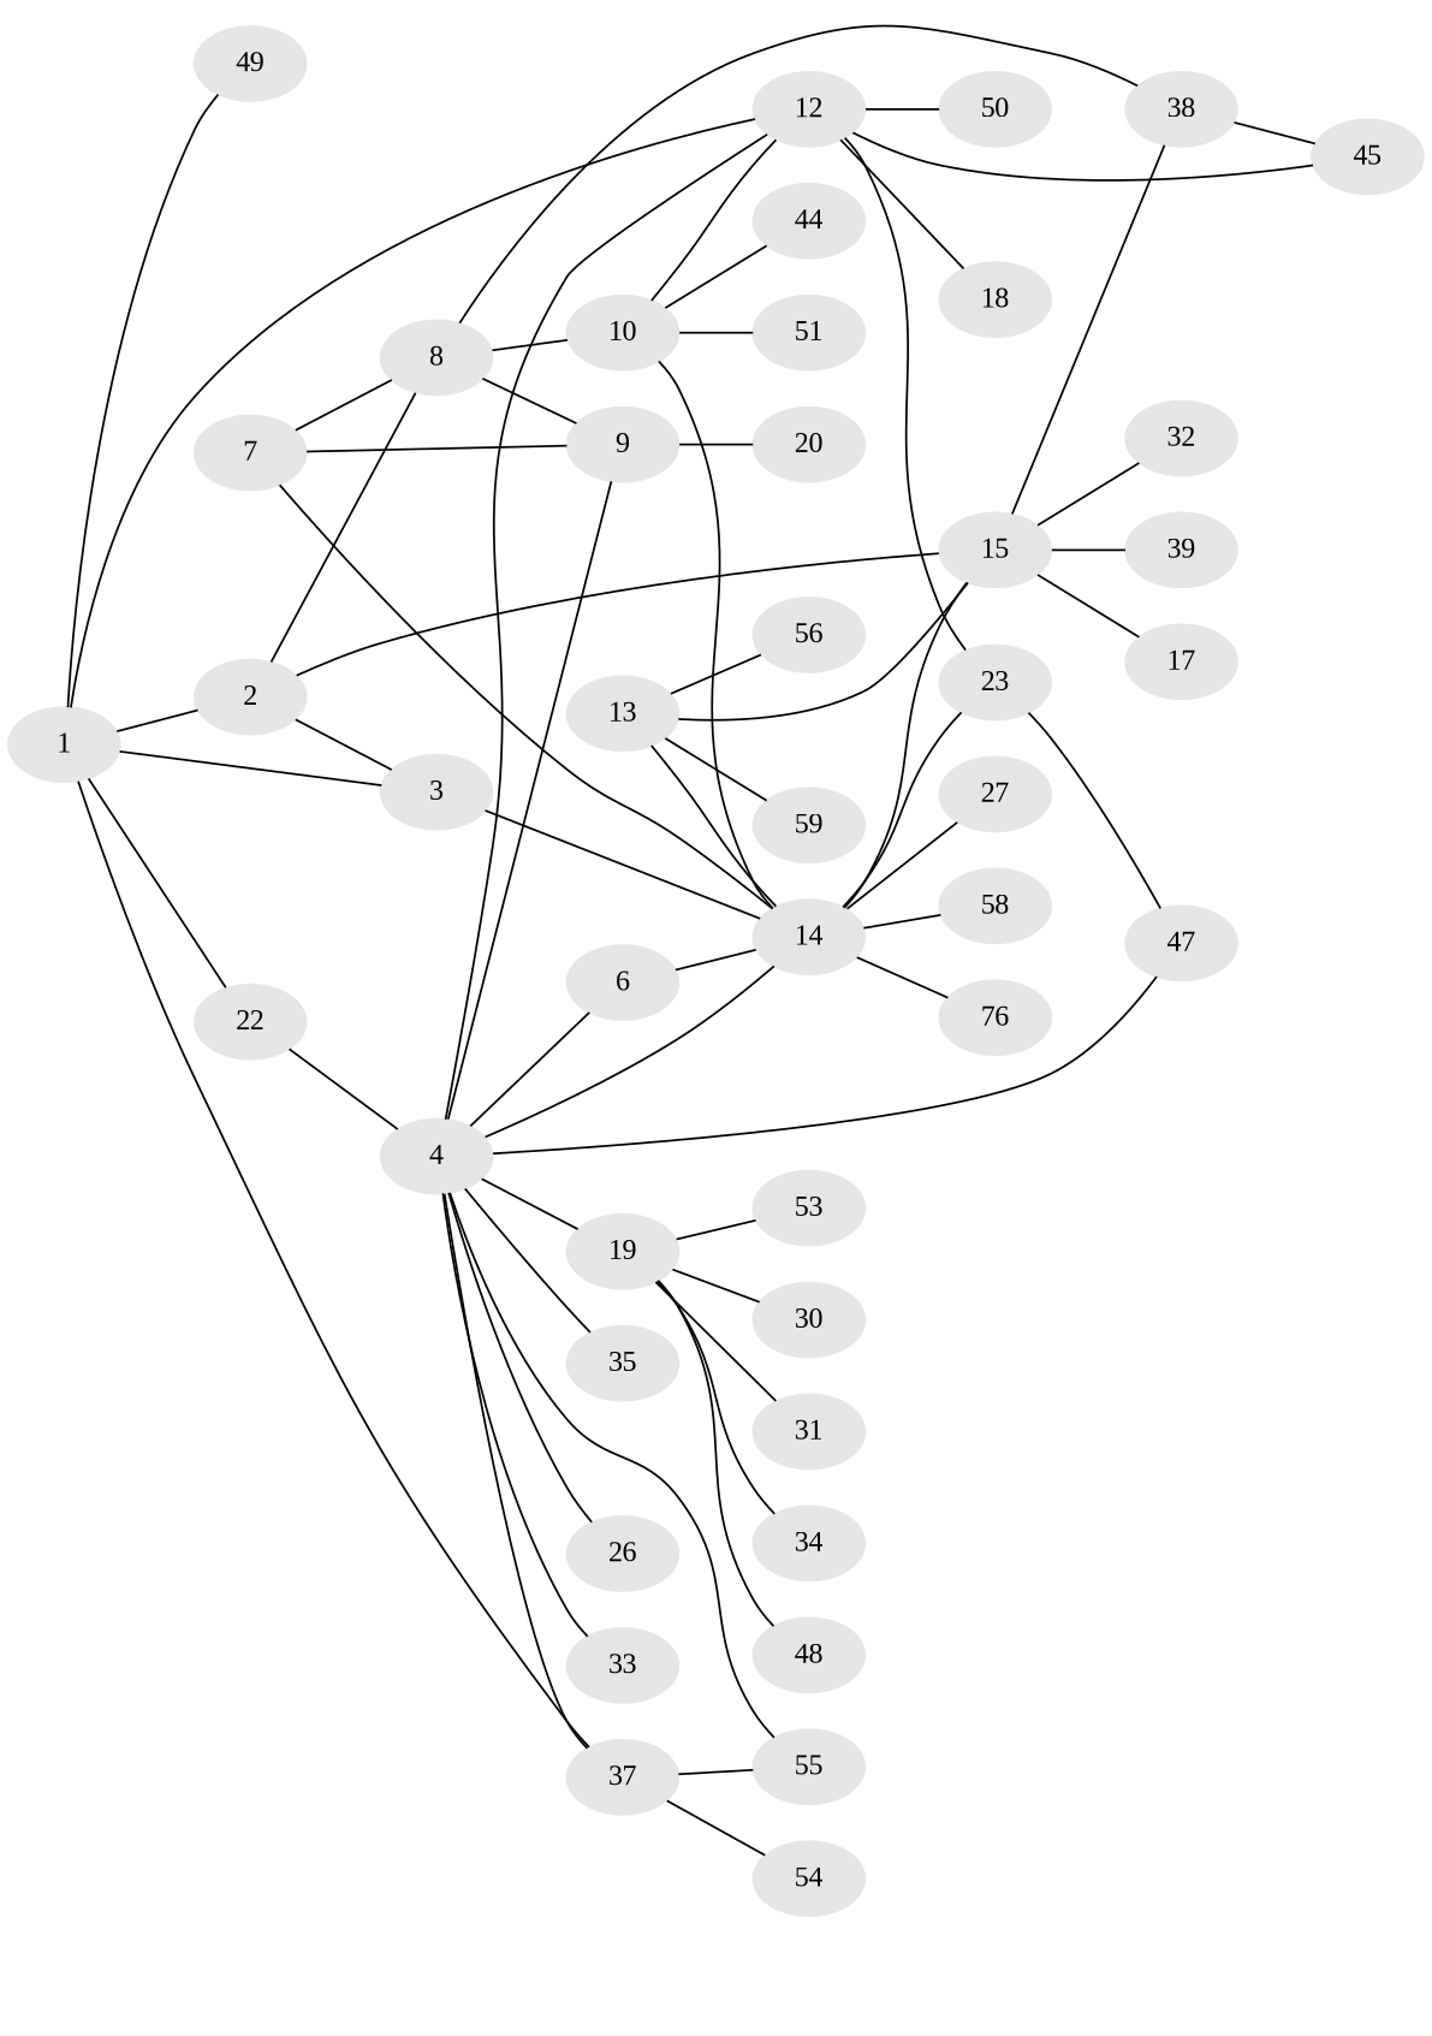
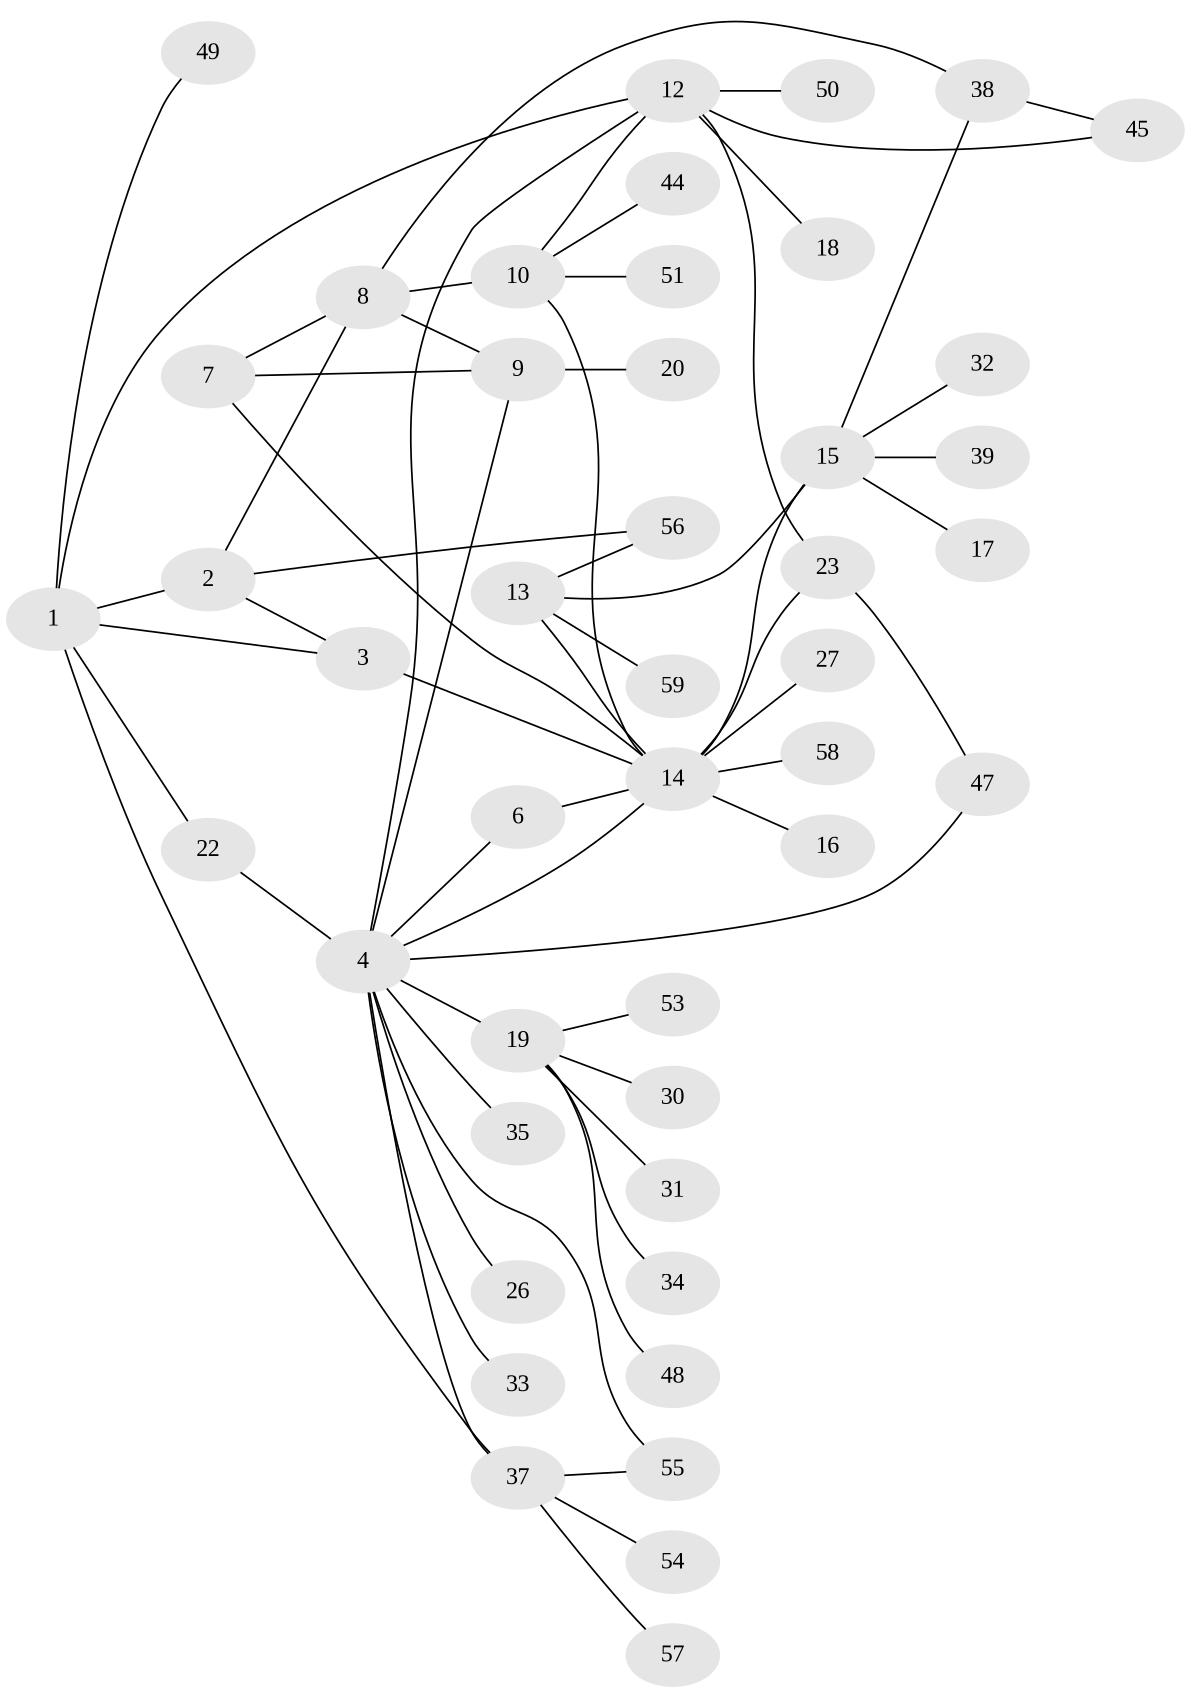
  graph {
    fontname="Liberation Serif"
    rankdir=LR
    node [color=gray90 fontname="Liberation Serif" style=filled]
    edge [fontname="Liberation Serif"]
    1 [super="+43"]
    2
    3 [super="+21"]
    12 [super="+29"]
    22
    37 [super="+45"]
    49
    8 [super="+28"]
    15 [super="+52"]
    14 [super="+24"]
    4 [super="+5"]
    6 [super="+46"]
    9 [super="+61"]
    19 [super="+60"]
    26
    33
    35
    47
    55
    18
    23 [super="+42"]
    n22 [label=45 super="+41"]
    50
    54
+   57
    10 [super="+11"]
    38
    17
    32
    39
-   16 [label=76]
+   16
    27
    58
    20
    30
    31
    34
    48
    53
    7
    44
    51
    13 [super="+36"]
    56
    59
    1 -- 2
    1 -- 3
    1 -- 12
    1 -- 22
    1 -- 37
    1 -- 49
    2 -- 3
    2 -- 8
-   2 -- 15
+   2 -- 56
    3 -- 14
    12 -- 18
    12 -- 23
    12 -- n22
    12 -- 50
    22 -- 4
    37 -- 55
    37 -- 54
+   37 -- 57
    8 -- 9
    8 -- 10
    8 -- 38
    15 -- 38
    15 -- 17
    15 -- 32
    15 -- 39
    14 -- 15
    14 -- 23
    14 -- 16
    14 -- 27
    14 -- 58
    4 -- 12
    4 -- 37
    4 -- 14
    4 -- 6 [weight=2]
    4 -- 9
    4 -- 19
    4 -- 26
    4 -- 33
    4 -- 35
    4 -- 47
    4 -- 55
    6 -- 14
    9 -- 20
    19 -- 30
    19 -- 31
    19 -- 34
    19 -- 48
    19 -- 53
    23 -- 47
    10 -- 12 [weight=2]
    10 -- 14
    10 -- 44
    10 -- 51
    38 -- n22
    7 -- 8
    7 -- 14
    7 -- 9
    13 -- 15
    13 -- 14
    13 -- 56
    13 -- 59
  }
